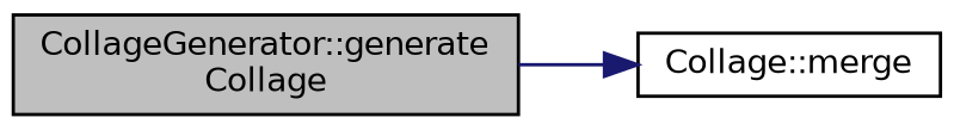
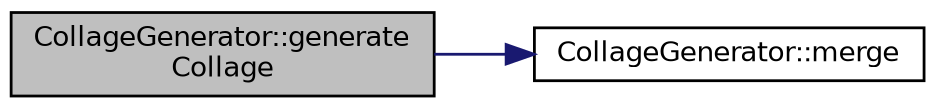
  digraph {
    rankdir=LR
    node [color=black fontname=Helvetica fontsize=10 shape=record style=filled]
    n1 [fillcolor=grey75 fontcolor=black height=0.2 label="CollageGenerator::generate\lCollage" width=0.4]
-   n2 [fillcolor=white height=0.2 label="Collage::merge" width=0.4]
+   n2 [fillcolor=white height=0.2 label="CollageGenerator::merge" width=0.4]
    n1 -> n2 [color=midnightblue fontname=Helvetica fontsize=10 labelfontname=Helvetica labelfontsize=10 style=solid]
  }
